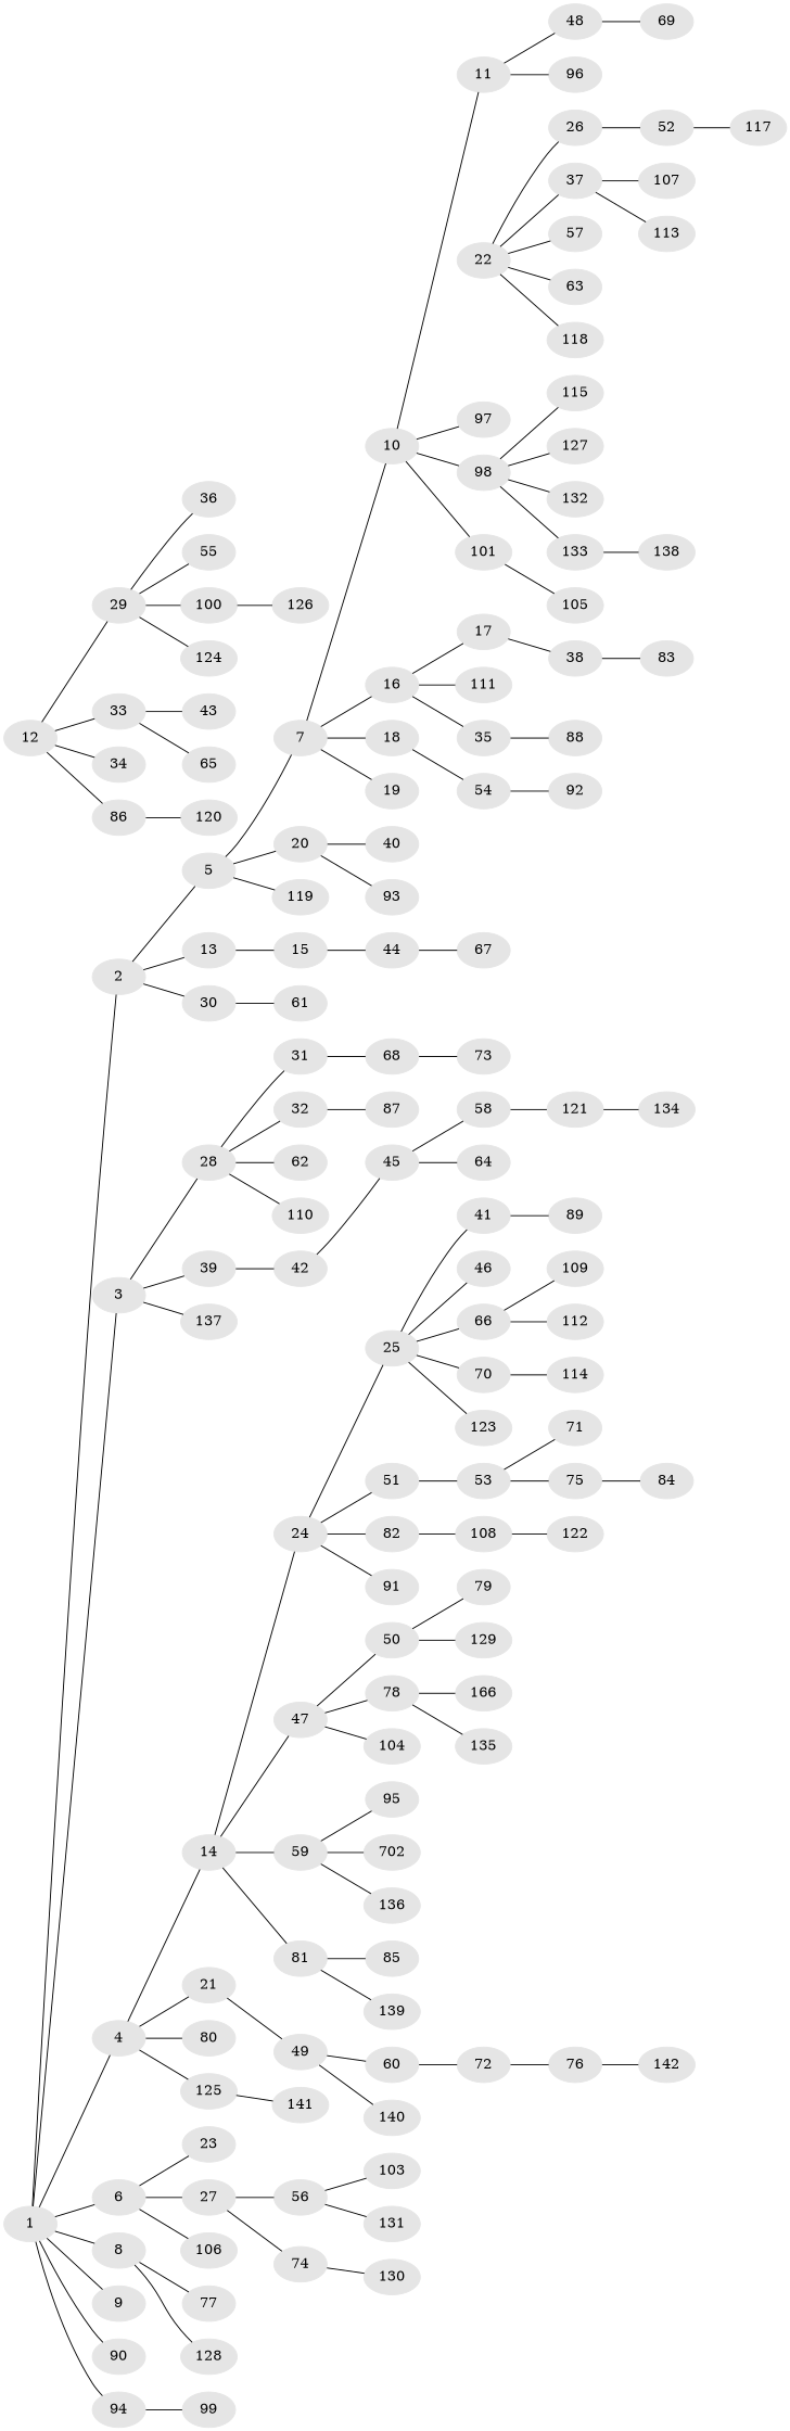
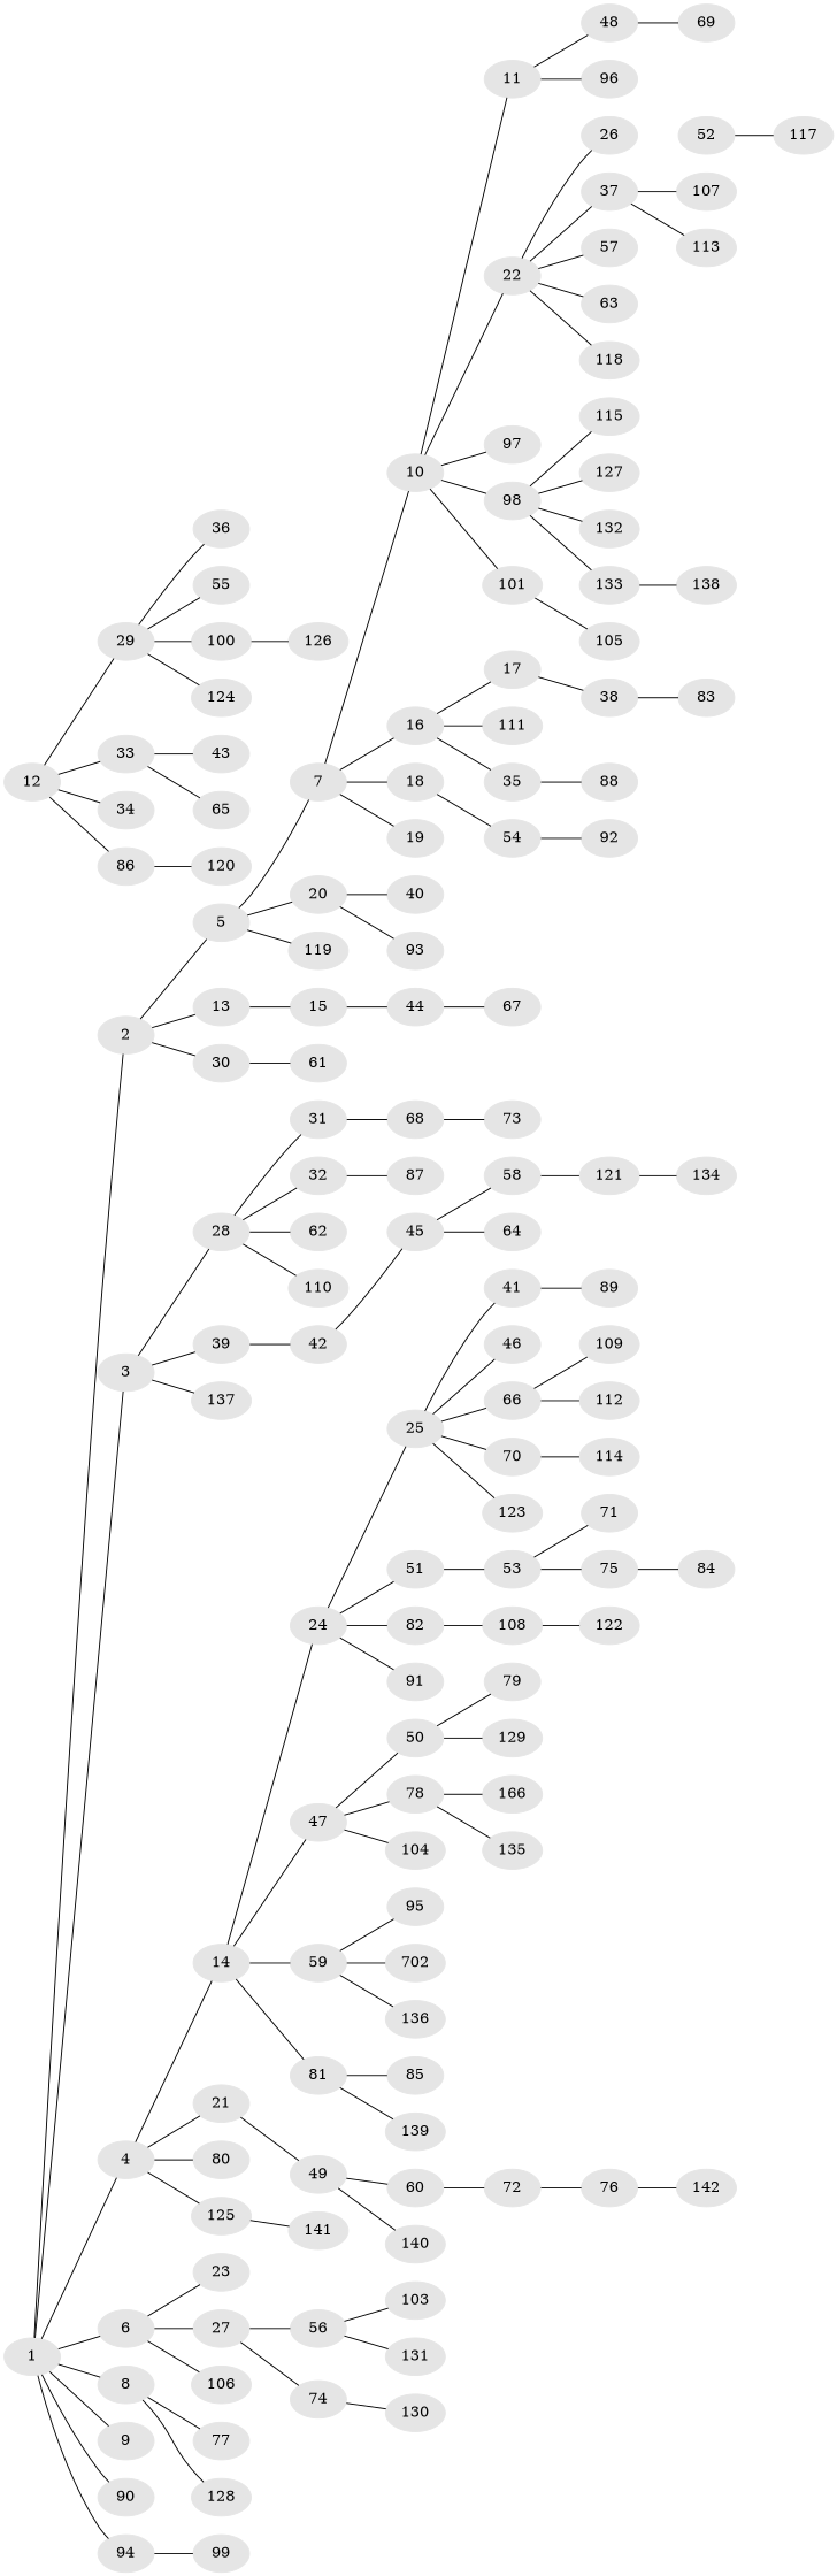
  graph {
    rankdir=LR
    node [color=gray90 style=filled]
    1
    2
    3
    4
    6
    8
    9
    90
    94
    5
    13
    30
    28
    39
    137
    14
    21
    80
    125
    23
    27
    106
    77
    128
    12
    29
    33
    34
    86
    99
    7
    20
    119
    15
    61
    31
    32
    62
    110
    42
    24
    47
    59
    81
    49
    141
    10
    16
    18
    19
    40
    93
    56
    74
    11
    22
    97
    98
    101
    17
    111
    35
    54
    48
    96
    26
    37
    57
    63
    118
    115
    127
    132
    133
    105
    69
    36
    55
    100
    124
    43
    65
    120
    44
    25
    51
    82
    91
    50
    78
    104
    95
    n93 [label=702]
    136
    85
    139
    67
    38
    83
    88
    92
    60
    140
    52
    107
    113
    41
    46
    66
    70
    123
    53
    108
    89
    109
    112
    114
    117
    103
    131
    130
    68
    87
    126
    73
    45
    58
    64
    121
    79
    129
    n132 [label=166]
    135
    72
    71
    75
    84
    134
    76
    142
    122
    138
    1 -- 2
    1 -- 3
    1 -- 4
    1 -- 6
    1 -- 8
    1 -- 9
    1 -- 90
    1 -- 94
    2 -- 5
    2 -- 13
    2 -- 30
    3 -- 28
    3 -- 39
    3 -- 137
    4 -- 14
    4 -- 21
    4 -- 80
    4 -- 125
    6 -- 23
    6 -- 27
    6 -- 106
    8 -- 77
    8 -- 128
    94 -- 99
    5 -- 7
    5 -- 20
    5 -- 119
    13 -- 15
    30 -- 61
    28 -- 31
    28 -- 32
    28 -- 62
    28 -- 110
    39 -- 42
    14 -- 24
    14 -- 47
    14 -- 59
    14 -- 81
    21 -- 49
    125 -- 141
    27 -- 56
    27 -- 74
    12 -- 29
    12 -- 33
    12 -- 34
    12 -- 86
    29 -- 36
    29 -- 55
    29 -- 100
    29 -- 124
    33 -- 43
    33 -- 65
    86 -- 120
    7 -- 10
    7 -- 16
    7 -- 18
    7 -- 19
    20 -- 40
    20 -- 93
    15 -- 44
    31 -- 68
    32 -- 87
    42 -- 45
    24 -- 25
    24 -- 51
    24 -- 82
    24 -- 91
    47 -- 50
    47 -- 78
    47 -- 104
    59 -- 95
    59 -- n93
    59 -- 136
    81 -- 85
    81 -- 139
    49 -- 60
    49 -- 140
    10 -- 11
+   10 -- 22
    10 -- 97
    10 -- 98
    10 -- 101
    16 -- 17
    16 -- 111
    16 -- 35
    18 -- 54
    56 -- 103
    56 -- 131
    74 -- 130
    11 -- 48
    11 -- 96
    22 -- 26
    22 -- 37
    22 -- 57
    22 -- 63
    22 -- 118
    98 -- 115
    98 -- 127
    98 -- 132
    98 -- 133
    101 -- 105
    17 -- 38
    35 -- 88
    54 -- 92
    48 -- 69
-   26 -- 52
    37 -- 107
    37 -- 113
    133 -- 138
    100 -- 126
    44 -- 67
    25 -- 41
    25 -- 46
    25 -- 66
    25 -- 70
    25 -- 123
    51 -- 53
    82 -- 108
    50 -- 79
    50 -- 129
    78 -- n132
    78 -- 135
    38 -- 83
    60 -- 72
    52 -- 117
    41 -- 89
    66 -- 109
    66 -- 112
    70 -- 114
    53 -- 71
    53 -- 75
    108 -- 122
    68 -- 73
    45 -- 58
    45 -- 64
    58 -- 121
    121 -- 134
    72 -- 76
    75 -- 84
    76 -- 142
  }
